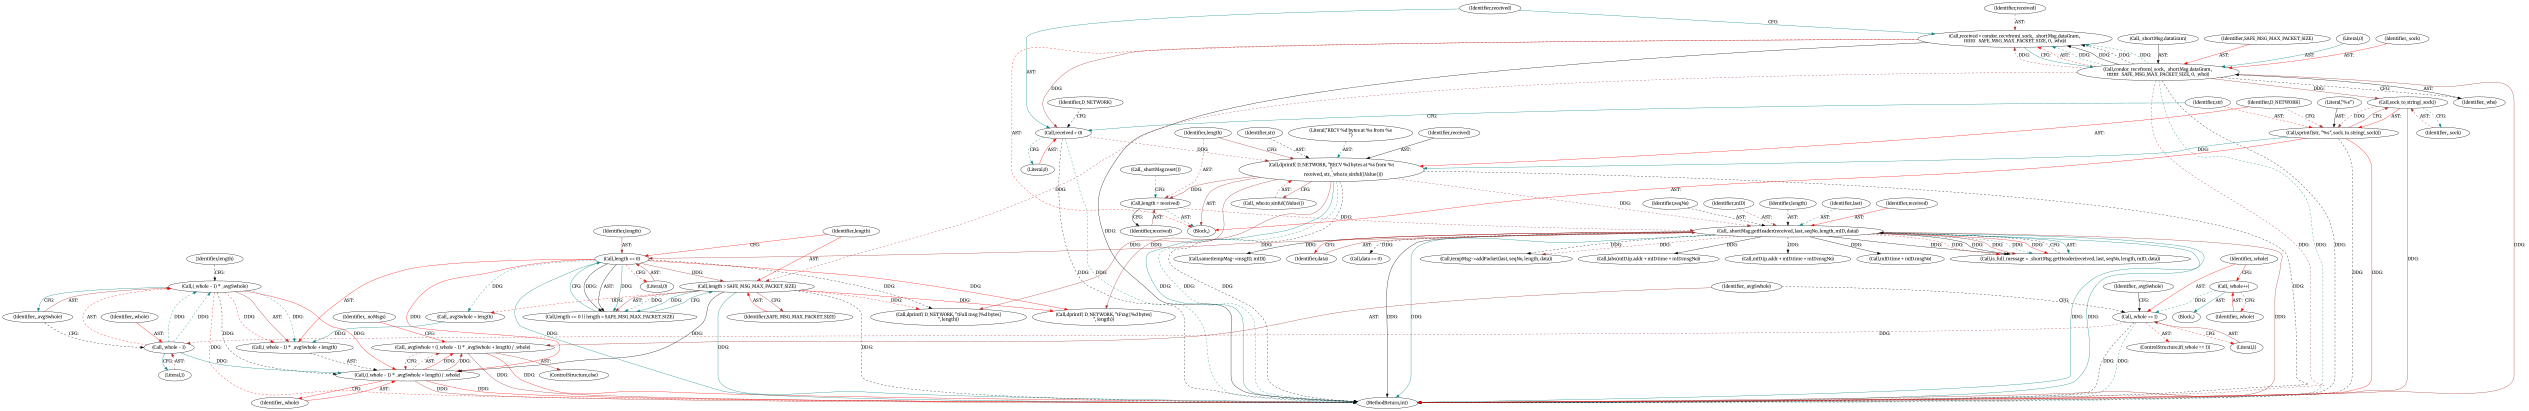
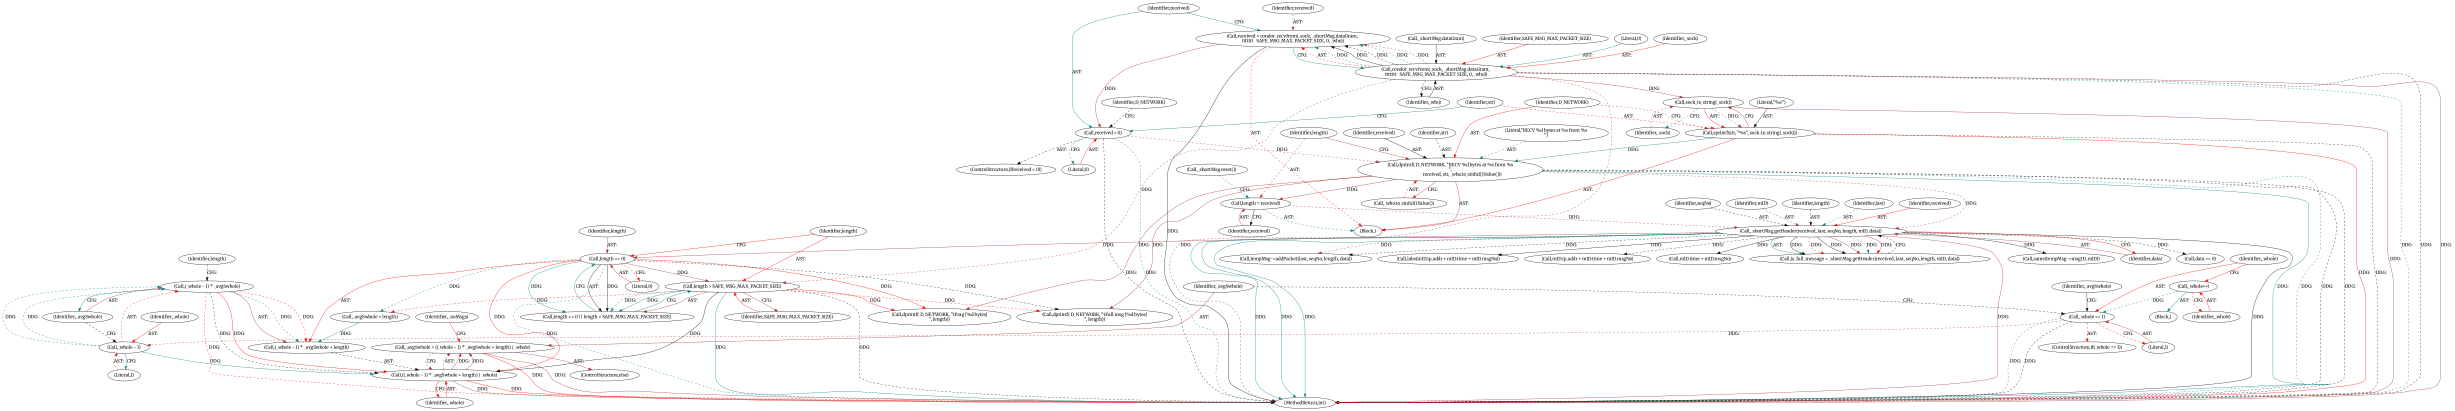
  digraph {
    fontname=Merriweather
    node [fontname=Merriweather]
    edge [color=brown fontname=Merriweather style=solid]
    n1 [label="(Call,_avgSwhole = ((_whole - 1) * _avgSwhole + length) / _whole)"]
    n2 [label="(Call,((_whole - 1) * _avgSwhole + length) / _whole)"]
    n3 [label="(MethodReturn,int)"]
    n4 [label="(ControlStructure,else)"]
    n5 [label="(Identifier,_whole)"]
    n6 [label="(Call,(_whole - 1) * _avgSwhole)"]
    n7 [label="(Identifier,_avgSwhole)"]
    n8 [label="(Call,(_whole - 1) * _avgSwhole + length)"]
    n9 [label="(Call,_whole - 1)"]
    n10 [label="(Literal,1)"]
    n11 [label="(Call,_whole == 1)"]
    n12 [label="(Literal,1)"]
    n13 [label="(ControlStructure,if(_whole == 1))"]
    n14 [label="(Call,_whole++)"]
    n15 [label="(Identifier,_whole)"]
    n16 [label="(Block,)"]
    n17 [label="(Call,length <= 0)"]
    n18 [label="(Call,length > SAFE_MSG_MAX_PACKET_SIZE)"]
    n19 [label="(Call,_avgSwhole = length)"]
    n20 [label="(Call,dprintf( D_NETWORK, \"\tFrag [%d bytes]\n\", length))"]
    n21 [label="(Call,dprintf( D_NETWORK, \"\tFull msg [%d bytes]\n\", length))"]
    n22 [label="(Literal,0)"]
    n23 [label="(Call,length <= 0 || length > SAFE_MSG_MAX_PACKET_SIZE)"]
    n24 [label="(Identifier,SAFE_MSG_MAX_PACKET_SIZE)"]
    n25 [label="(Call,_shortMsg.getHeader(received, last, seqNo, length, mID, data))"]
    n26 [label="(Call,tempMsg->addPacket(last, seqNo, length, data))"]
    n27 [label="(Call,labs(mID.ip_addr + mID.time + mID.msgNo))"]
    n28 [label="(Call,mID.ip_addr + mID.time + mID.msgNo)"]
    n29 [label="(Call,mID.time + mID.msgNo)"]
    n30 [label="(Call,is_full_message = _shortMsg.getHeader(received, last, seqNo, length, mID, data))"]
    n31 [label="(Call,same(tempMsg->msgID, mID))"]
    n32 [label="(Identifier,data)"]
    n33 [label="(Call,data == 0)"]
    n34 [label="(Call,dprintf( D_NETWORK, \"RECV %d bytes at %s from %s\n\",\n                         received, str, _who.to_sinful().Value()))"]
    n35 [label="(Call,length = received)"]
    n36 [label="(Block,)"]
    n37 [label="(Call,_who.to_sinful().Value())"]
    n38 [label="(Identifier,received)"]
    n39 [label="(Call,received < 0)"]
+   n40 [label="(ControlStructure,if(received < 0))"]
    n41 [label="(Literal,0)"]
    n42 [label="(Call,received = condor_recvfrom(_sock, _shortMsg.dataGram, \n\t\t\t\t\t\t\t   SAFE_MSG_MAX_PACKET_SIZE, 0, _who))"]
    n43 [label="(Call,condor_recvfrom(_sock, _shortMsg.dataGram, \n\t\t\t\t\t\t\t   SAFE_MSG_MAX_PACKET_SIZE, 0, _who))"]
    n44 [label="(Call,sock_to_string(_sock))"]
    n45 [label="(Identifier,_who)"]
    n46 [label="(Call,sprintf(str, \"%s\", sock_to_string(_sock)))"]
    n47 [label="(Identifier,_sock)"]
    n48 [label="(Identifier,_noMsgs)"]
    n49 [label="(Call,_shortMsg.reset())"]
    n50 [label="(Call,_shortMsg.dataGram)"]
    n51 [label="(Identifier,str)"]
    n52 [label="(Literal,\"%s\")"]
    n53 [label="(Identifier,received)"]
    n54 [label="(Identifier,SAFE_MSG_MAX_PACKET_SIZE)"]
    n55 [label="(Identifier,length)"]
    n56 [label="(Identifier,last)"]
    n57 [label="(Identifier,D_NETWORK)"]
    n58 [label="(Identifier,str)"]
    n59 [label="(Identifier,received)"]
    n60 [label="(Identifier,received)"]
    n61 [label="(Literal,0)"]
    n62 [label="(Identifier,seqNo)"]
    n63 [label="(Identifier,_avgSwhole)"]
    n64 [label="(Identifier,mID)"]
    n65 [label="(Identifier,length)"]
    n66 [label="(Identifier,length)"]
    n67 [label="(Identifier,D_NETWORK)"]
    n68 [label="(Literal,\"RECV %d bytes at %s from %s\n\")"]
    n69 [label="(Identifier,_whole)"]
    n70 [label="(Identifier,received)"]
    n71 [label="(Identifier,_whole)"]
    n72 [label="(Identifier,length)"]
    n73 [label="(Identifier,_sock)"]
    n74 [label="(Identifier,length)"]
    n75 [label="(Identifier,_avgSwhole)"]
    n1 -> n2 [label="CFG: " style=dashed]
    n1 -> n3 [color=red label="DDG: "]
    n1 -> n3 [label="DDG: "]
    n1 -> n4 [label="AST: "]
    n2 -> n1 [label="AST: " style=dashed]
    n2 -> n1 [color=red label="DDG: "]
    n2 -> n1 [label="DDG: "]
    n2 -> n3 [color=red label="DDG: "]
    n2 -> n3 [label="DDG: "]
    n2 -> n5 [color=red label="CFG: "]
    n5 -> n2 [color=red label="AST: "]
    n6 -> n2 [color=red label="DDG: "]
    n6 -> n2 [color=black label="DDG: " style=dashed]
    n6 -> n3 [color=red label="DDG: " style=dashed]
    n6 -> n7 [color=teal label="CFG: "]
    n6 -> n8 [label="AST: "]
    n6 -> n8 [color=teal label="DDG: " style=dashed]
    n6 -> n8 [color=red label="DDG: " style=dashed]
    n7 -> n6 [label="AST: "]
    n7 -> n9 [color=black label="CFG: " style=dashed]
    n8 -> n2 [color=black label="AST: " style=dashed]
    n9 -> n2 [color=teal label="DDG: "]
    n9 -> n6 [color=red label="AST: " style=dashed]
    n9 -> n6 [color=teal label="DDG: " style=dashed]
    n9 -> n6 [color=teal label="DDG: " style=dashed]
    n9 -> n10 [color=teal label="CFG: "]
    n10 -> n9 [label="AST: " style=dashed]
    n11 -> n3 [color=teal label="DDG: " style=dashed]
    n11 -> n3 [color=black label="DDG: " style=dashed]
    n11 -> n9 [label="DDG: " style=dashed]
    n11 -> n12 [color=red label="CFG: " style=dashed]
    n11 -> n13 [color=red label="AST: " style=dashed]
    n12 -> n11 [label="AST: "]
    n14 -> n11 [color=teal label="DDG: " style=dashed]
    n14 -> n15 [color=red label="CFG: " style=dashed]
    n14 -> n16 [color=teal label="AST: "]
    n15 -> n14 [color=red label="AST: "]
    n17 -> n2 [color=red label="DDG: "]
-   n17 -> n3 [color=teal label="DDG: "]
+   n17 -> n3 [color=teal label="DDG: " style=dashed]
    n17 -> n8 [color=red label="AST: "]
    n17 -> n18 [label="DDG: "]
    n17 -> n19 [color=teal label="DDG: " style=dashed]
    n17 -> n20 [color=red label="DDG: "]
    n17 -> n21 [color=black label="DDG: " style=dashed]
    n17 -> n22 [color=red label="CFG: " style=dashed]
    n17 -> n23 [color=black label="AST: "]
    n17 -> n23 [color=teal label="DDG: "]
    n17 -> n23 [color=black label="DDG: "]
    n18 -> n2 [color=black label="DDG: "]
    n18 -> n3 [color=teal label="DDG: "]
    n18 -> n3 [color=black label="DDG: " style=dashed]
    n18 -> n19 [color=red label="DDG: " style=dashed]
    n18 -> n20 [color=red label="DDG: "]
    n18 -> n21 [color=red label="DDG: " style=dashed]
    n18 -> n23 [label="AST: "]
    n18 -> n23 [color=teal label="DDG: " style=dashed]
    n18 -> n23 [color=teal label="DDG: "]
    n18 -> n24 [label="CFG: "]
    n19 -> n8 [color=teal label="DDG: "]
    n22 -> n17 [label="AST: "]
    n23 -> n17 [color=teal label="CFG: "]
    n23 -> n18 [color=teal label="CFG: "]
    n24 -> n18 [color=red label="AST: "]
    n25 -> n3 [color=teal label="DDG: "]
    n25 -> n3 [color=teal label="DDG: "]
    n25 -> n3 [color=teal label="DDG: "]
    n25 -> n3 [label="DDG: "]
    n25 -> n3 [color=black label="DDG: "]
    n25 -> n17 [label="DDG: "]
    n25 -> n26 [label="DDG: " style=dashed]
    n25 -> n26 [color=black label="DDG: " style=dashed]
    n25 -> n27 [color=black label="DDG: "]
    n25 -> n28 [color=black label="DDG: " style=dashed]
    n25 -> n29 [color=black label="DDG: "]
    n25 -> n30 [color=teal label="AST: "]
    n25 -> n30 [color=black label="DDG: "]
    n25 -> n30 [color=red label="DDG: " style=dashed]
    n25 -> n30 [color=black label="DDG: "]
    n25 -> n30 [label="DDG: "]
    n25 -> n30 [color=teal label="DDG: " style=dashed]
    n25 -> n30 [color=red label="DDG: "]
    n25 -> n31 [color=black label="DDG: "]
    n25 -> n32 [color=red label="CFG: "]
    n25 -> n33 [color=black label="DDG: " style=dashed]
    n30 -> n25 [color=black label="CFG: " style=dashed]
    n32 -> n25 [label="AST: "]
    n34 -> n3 [color=teal label="DDG: "]
    n34 -> n3 [color=teal label="DDG: " style=dashed]
    n34 -> n3 [color=black label="DDG: " style=dashed]
    n34 -> n3 [color=black label="DDG: " style=dashed]
    n34 -> n20 [label="DDG: "]
    n34 -> n21 [label="DDG: "]
    n34 -> n25 [label="DDG: " style=dashed]
    n34 -> n35 [label="DDG: "]
    n34 -> n36 [label="AST: "]
    n34 -> n37 [label="CFG: "]
    n35 -> n25 [label="DDG: " style=dashed]
    n35 -> n36 [color=teal label="AST: " style=dashed]
    n35 -> n38 [color=black label="CFG: "]
    n37 -> n34 [color=red label="AST: " style=dashed]
    n38 -> n35 [label="AST: "]
    n39 -> n3 [color=teal label="DDG: " style=dashed]
    n39 -> n3 [color=black label="DDG: " style=dashed]
    n39 -> n34 [label="DDG: " style=dashed]
+   n39 -> n40 [color=black label="AST: " style=dashed]
    n39 -> n41 [color=teal label="CFG: " style=dashed]
    n41 -> n39 [color=red label="AST: "]
    n42 -> n3 [color=black label="DDG: "]
    n42 -> n36 [color=red label="AST: " style=dashed]
    n42 -> n39 [label="DDG: "]
    n42 -> n43 [color=teal label="CFG: "]
    n43 -> n3 [color=teal label="DDG: " style=dashed]
    n43 -> n3 [color=black label="DDG: " style=dashed]
    n43 -> n3 [label="DDG: "]
    n43 -> n3 [label="DDG: " style=dashed]
    n43 -> n18 [label="DDG: " style=dashed]
    n43 -> n42 [color=red label="AST: " style=dashed]
    n43 -> n42 [color=teal label="DDG: " style=dashed]
    n43 -> n42 [color=black label="DDG: "]
    n43 -> n42 [color=black label="DDG: " style=dashed]
    n43 -> n42 [color=teal label="DDG: " style=dashed]
    n43 -> n42 [label="DDG: " style=dashed]
    n43 -> n44 [label="DDG: "]
    n43 -> n45 [color=black label="CFG: " style=dashed]
    n44 -> n3 [label="DDG: "]
    n44 -> n46 [color=red label="AST: "]
    n44 -> n46 [label="DDG: " style=dashed]
    n44 -> n47 [color=teal label="CFG: " style=dashed]
    n45 -> n43 [color=black label="AST: "]
    n46 -> n3 [color=black label="DDG: " style=dashed]
    n46 -> n3 [color=red label="DDG: "]
    n46 -> n34 [color=teal label="DDG: "]
    n46 -> n36 [color=red label="AST: "]
    n46 -> n44 [label="CFG: "]
    n47 -> n44 [label="AST: " style=dashed]
    n48 -> n1 [color=red label="CFG: "]
    n49 -> n35 [color=teal label="CFG: " style=dashed]
    n50 -> n43 [color=black label="AST: "]
    n51 -> n39 [color=teal label="CFG: "]
    n51 -> n46 [color=red label="AST: " style=dashed]
    n52 -> n46 [color=black label="AST: "]
    n53 -> n42 [label="AST: " style=dashed]
    n54 -> n43 [color=red label="AST: "]
    n55 -> n25 [color=black label="AST: " style=dashed]
    n56 -> n25 [color=teal label="AST: " style=dashed]
    n57 -> n34 [color=red label="AST: "]
    n57 -> n46 [label="CFG: " style=dashed]
    n58 -> n34 [color=black label="AST: " style=dashed]
    n59 -> n39 [color=teal label="AST: "]
    n59 -> n42 [color=teal label="CFG: "]
    n60 -> n25 [color=red label="AST: "]
    n61 -> n43 [color=teal label="AST: "]
    n62 -> n25 [color=black label="AST: " style=dashed]
    n63 -> n11 [color=black label="CFG: "]
    n64 -> n25 [label="AST: " style=dashed]
    n65 -> n34 [label="CFG: "]
    n65 -> n35 [label="AST: " style=dashed]
    n66 -> n17 [label="AST: "]
    n67 -> n39 [color=black label="CFG: " style=dashed]
    n68 -> n34 [color=teal label="AST: " style=dashed]
    n69 -> n11 [color=red label="AST: "]
    n69 -> n14 [color=red label="CFG: "]
    n70 -> n34 [color=black label="AST: "]
    n71 -> n9 [color=red label="AST: "]
    n72 -> n6 [color=black label="CFG: " style=dashed]
    n73 -> n43 [color=red label="AST: "]
    n74 -> n17 [color=red label="CFG: "]
    n74 -> n18 [color=red label="AST: "]
    n75 -> n1 [label="AST: "]
    n75 -> n11 [color=black label="CFG: " style=dashed]
  }
